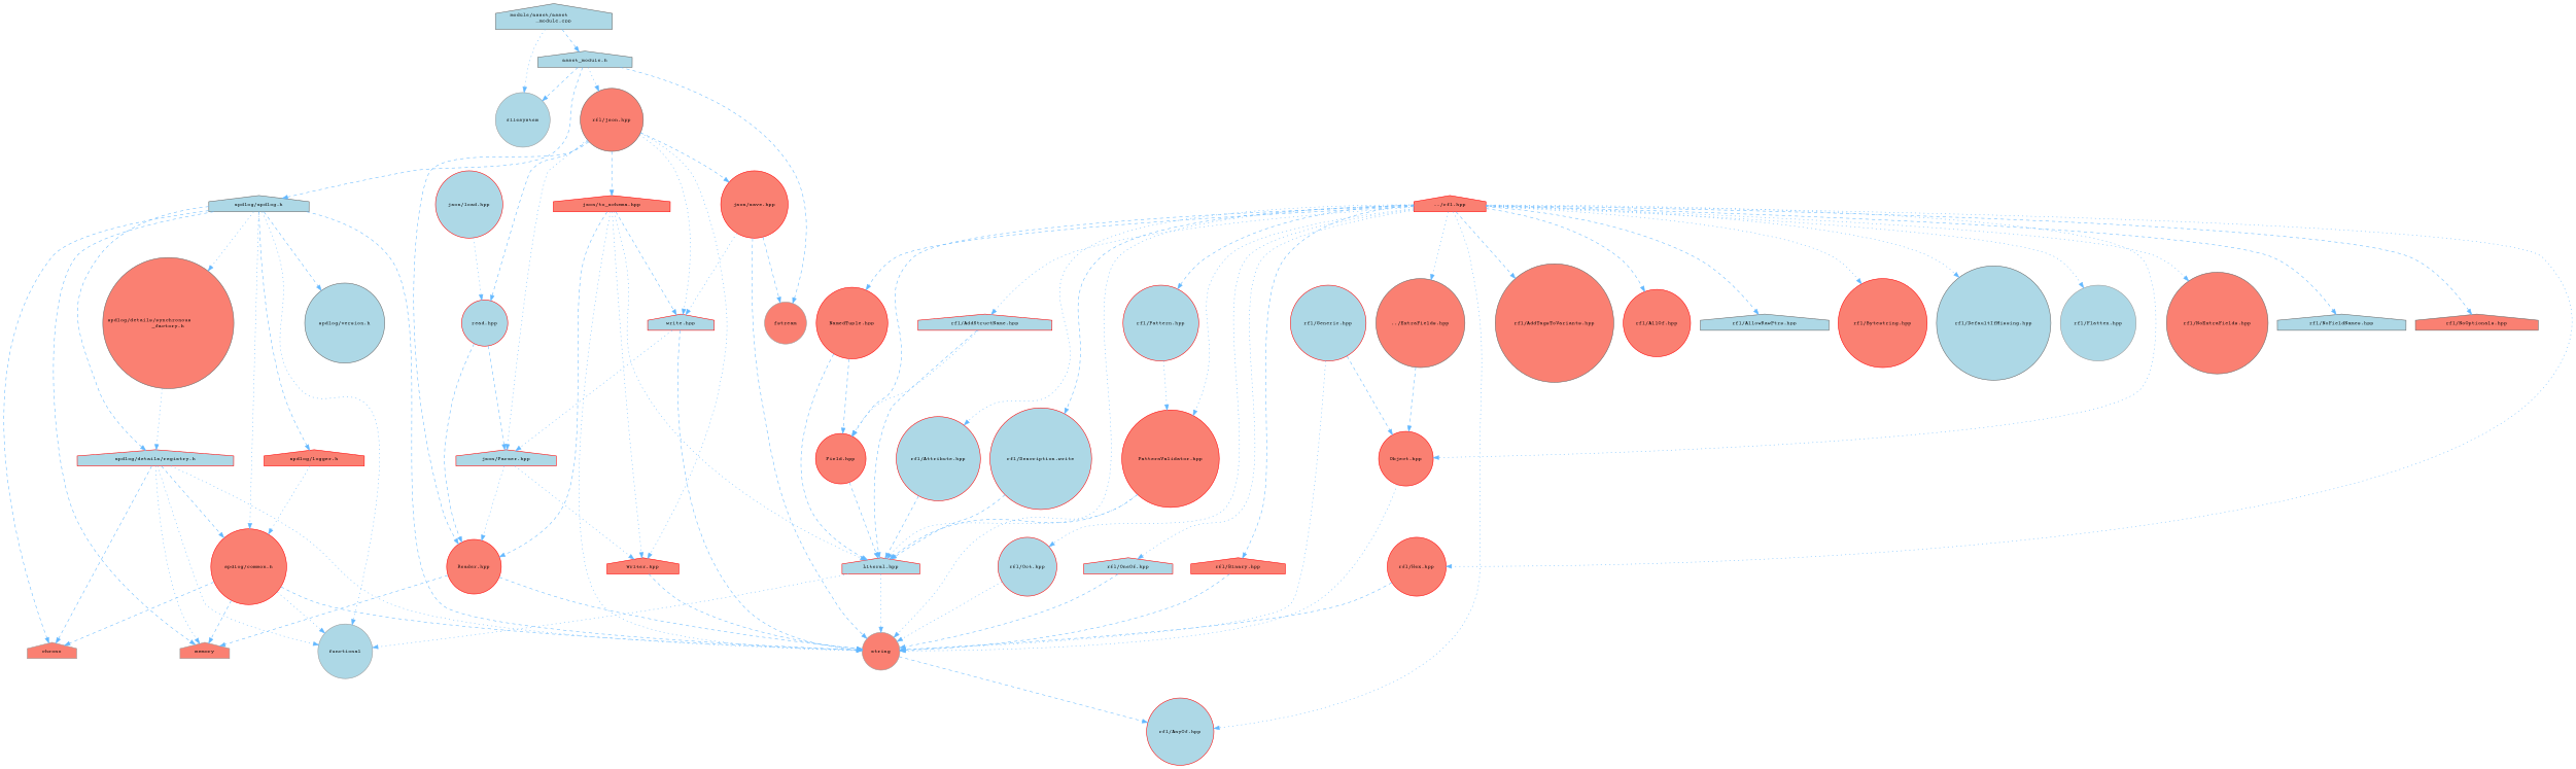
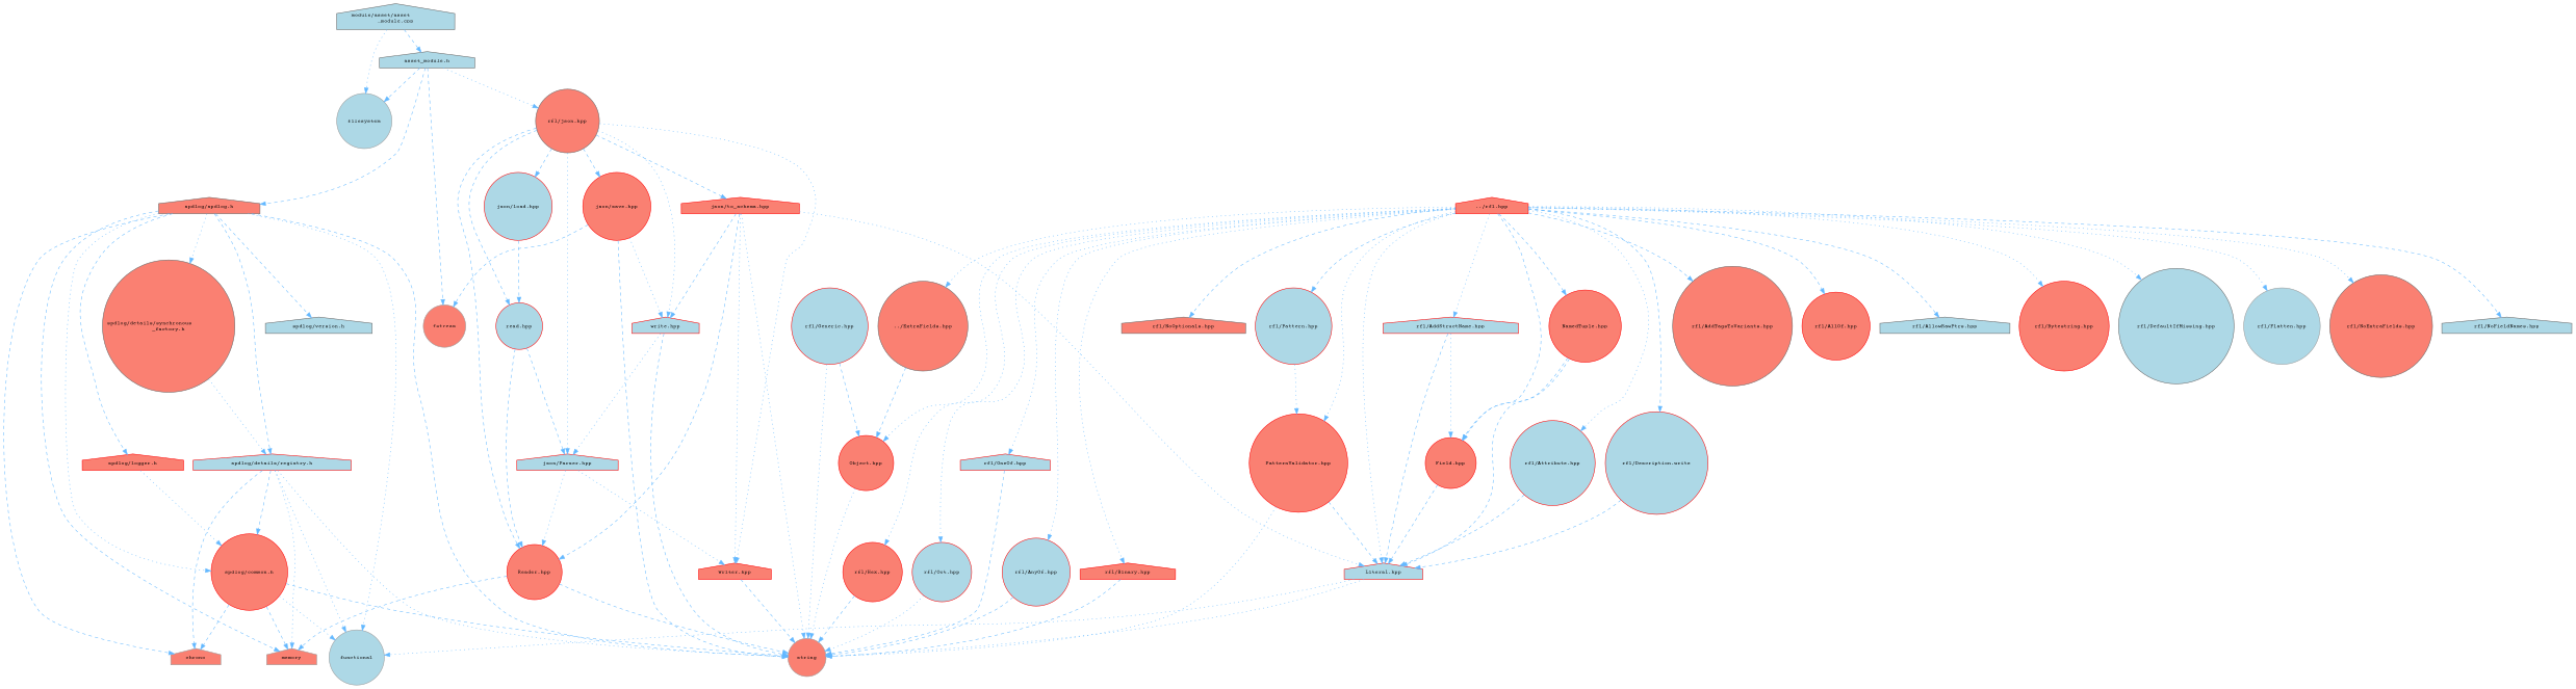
  digraph {
    fontname="Courier Prime"
    node [color=red fillcolor=salmon fontname="Courier Prime" fontsize=10 shape=circle style=filled]
    edge [color=steelblue1 fontname="Courier Prime" fontsize=10 labelfontname=Helvetica labelfontsize=10 style=dashed]
    n1 [color=gray40 fillcolor=lightblue fontcolor=black height=0.2 label="module/asset/asset\l_module.cpp" shape=house width=0.4]
    n2 [color=grey40 fillcolor=lightblue height=0.2 label="asset_module.h" shape=house width=0.4]
    n3 [color=grey60 fillcolor=lightblue height=0.2 label=filesystem width=0.4]
    n4 [color=grey60 height=0.2 label=fstream width=0.4]
    n5 [color=grey40 height=0.2 label="rfl/json.hpp" width=0.4]
-   n6 [color=grey40 fillcolor=lightblue height=0.2 label="spdlog/spdlog.h" shape=house width=0.4]
+   n6 [color=grey40 height=0.2 label="spdlog/spdlog.h" shape=house width=0.4]
    n7 [fillcolor=lightblue height=0.2 label="json/Parser.hpp" shape=house width=0.4]
    n8 [height=0.2 label="Reader.hpp" width=0.4]
    n9 [height=0.2 label="Writer.hpp" shape=house width=0.4]
    n10 [fillcolor=lightblue height=0.2 label="json/load.hpp" width=0.4]
    n11 [fillcolor=lightblue height=0.2 label="read.hpp" width=0.4]
    n12 [height=0.2 label="json/save.hpp" width=0.4]
    n13 [fillcolor=lightblue height=0.2 label="write.hpp" shape=house width=0.4]
    n14 [height=0.2 label="json/to_schema.hpp" shape=house width=0.4]
    n15 [color=grey60 fillcolor=lightblue height=0.2 label=functional width=0.4]
    n16 [color=grey60 height=0.2 label=string width=0.4]
    n17 [color=grey60 height=0.2 label=memory shape=house width=0.4]
    n18 [height=0.2 label="spdlog/common.h" width=0.4]
    n19 [color=grey60 height=0.2 label=chrono shape=house width=0.4]
    n20 [fillcolor=lightblue height=0.2 label="spdlog/details/registry.h" shape=house width=0.4]
    n21 [color=grey40 height=0.2 label="spdlog/details/synchronous\l_factory.h" width=0.4]
    n22 [height=0.2 label="spdlog/logger.h" shape=house width=0.4]
-   n23 [color=grey40 fillcolor=lightblue height=0.2 label="spdlog/version.h" width=0.4]
+   n23 [color=grey40 fillcolor=lightblue height=0.2 label="spdlog/version.h" shape=house width=0.4]
    n24 [height=0.2 label="../rfl.hpp" shape=house width=0.4]
    n25 [fillcolor=lightblue height=0.2 label="rfl/AddStructName.hpp" shape=house width=0.4]
    n26 [height=0.2 label="Field.hpp" width=0.4]
    n27 [fillcolor=lightblue height=0.2 label="Literal.hpp" shape=house width=0.4]
    n28 [color=grey40 height=0.2 label="rfl/AddTagsToVariants.hpp" width=0.4]
    n29 [height=0.2 label="rfl/AllOf.hpp" width=0.4]
    n30 [color=grey40 fillcolor=lightblue height=0.2 label="rfl/AllowRawPtrs.hpp" shape=house width=0.4]
    n31 [fillcolor=lightblue height=0.2 label="rfl/AnyOf.hpp" width=0.4]
    n32 [fillcolor=lightblue height=0.2 label="rfl/Attribute.hpp" width=0.4]
    n33 [height=0.2 label="rfl/Binary.hpp" shape=house width=0.4]
    n34 [height=0.2 label="rfl/Bytestring.hpp" width=0.4]
    n35 [color=grey40 fillcolor=lightblue height=0.2 label="rfl/DefaultIfMissing.hpp" width=0.4]
    n36 [fillcolor=lightblue height=0.2 label="rfl/Description.write" width=0.4]
    n37 [color=grey40 height=0.2 label="../ExtraFields.hpp" width=0.4]
    n38 [height=0.2 label="Object.hpp" width=0.4]
    n39 [color=grey60 fillcolor=lightblue height=0.2 label="rfl/Flatten.hpp" width=0.4]
    n40 [height=0.2 label="rfl/Hex.hpp" width=0.4]
    n41 [height=0.2 label="NamedTuple.hpp" width=0.4]
    n42 [color=grey40 height=0.2 label="rfl/NoExtraFields.hpp" width=0.4]
    n43 [color=grey40 fillcolor=lightblue height=0.2 label="rfl/NoFieldNames.hpp" shape=house width=0.4]
    n44 [color=grey40 height=0.2 label="rfl/NoOptionals.hpp" shape=house width=0.4]
    n45 [fillcolor=lightblue height=0.2 label="rfl/Oct.hpp" width=0.4]
    n46 [fillcolor=lightblue height=0.2 label="rfl/OneOf.hpp" shape=house width=0.4]
    n47 [fillcolor=lightblue height=0.2 label="rfl/Pattern.hpp" width=0.4]
    n48 [height=0.2 label="PatternValidator.hpp" width=0.4]
    n49 [fillcolor=lightblue height=0.2 label="rfl/Generic.hpp" width=0.4]
    n1 -> n2
    n1 -> n3 [style=dotted]
    n2 -> n3
    n2 -> n4
    n2 -> n5 [style=dotted]
    n2 -> n6
    n5 -> n7 [style=dotted]
    n5 -> n8
    n5 -> n9 [style=dotted]
+   n5 -> n10
    n5 -> n11
    n5 -> n12
    n5 -> n13 [style=dotted]
    n5 -> n14
    n6 -> n15 [style=dotted]
    n6 -> n16
    n6 -> n17
    n6 -> n18 [style=dotted]
    n6 -> n19
    n6 -> n20
    n6 -> n21 [style=dotted]
    n6 -> n22
    n6 -> n23
    n7 -> n8 [style=dotted]
    n7 -> n9 [style=dotted]
    n8 -> n16
    n8 -> n17
    n9 -> n16
-   n10 -> n11 [style=dotted]
+   n10 -> n11
    n11 -> n7
    n11 -> n8
    n12 -> n4
    n12 -> n13 [style=dotted]
    n12 -> n16
    n13 -> n7 [style=dotted]
    n13 -> n16
    n14 -> n8
    n14 -> n9 [style=dotted]
    n14 -> n13
    n14 -> n16 [style=dotted]
    n14 -> n27 [style=dotted]
    n18 -> n15 [style=dotted]
    n18 -> n16
    n18 -> n17
    n18 -> n19
    n20 -> n15 [style=dotted]
    n20 -> n16 [style=dotted]
    n20 -> n17 [style=dotted]
    n20 -> n18
    n20 -> n19
    n21 -> n20 [style=dotted]
    n22 -> n18 [style=dotted]
    n24 -> n25 [style=dotted]
    n24 -> n26
    n24 -> n27 [style=dotted]
    n24 -> n28
    n24 -> n29
    n24 -> n30
    n24 -> n31 [style=dotted]
    n24 -> n32 [style=dotted]
-   n24 -> n33
+   n24 -> n33 [style=dotted]
    n24 -> n34 [style=dotted]
    n24 -> n35 [style=dotted]
    n24 -> n36
    n24 -> n37 [style=dotted]
    n24 -> n38 [style=dotted]
    n24 -> n39 [style=dotted]
    n24 -> n40 [style=dotted]
    n24 -> n41
    n24 -> n42 [style=dotted]
    n24 -> n43
    n24 -> n44
    n24 -> n45 [style=dotted]
    n24 -> n46 [style=dotted]
    n24 -> n47
    n24 -> n48 [style=dotted]
    n25 -> n26 [style=dotted]
    n25 -> n27
    n26 -> n27
    n27 -> n15 [style=dotted]
    n27 -> n16 [style=dotted]
-   n16 -> n31
+   n31 -> n16
    n32 -> n27
    n33 -> n16
    n36 -> n27
    n37 -> n38
    n38 -> n16 [style=dotted]
    n40 -> n16
    n41 -> n26
    n41 -> n27
    n45 -> n16 [style=dotted]
    n46 -> n16
    n47 -> n48 [style=dotted]
    n48 -> n16 [style=dotted]
    n48 -> n27
    n49 -> n16 [style=dotted]
    n49 -> n38
  }
